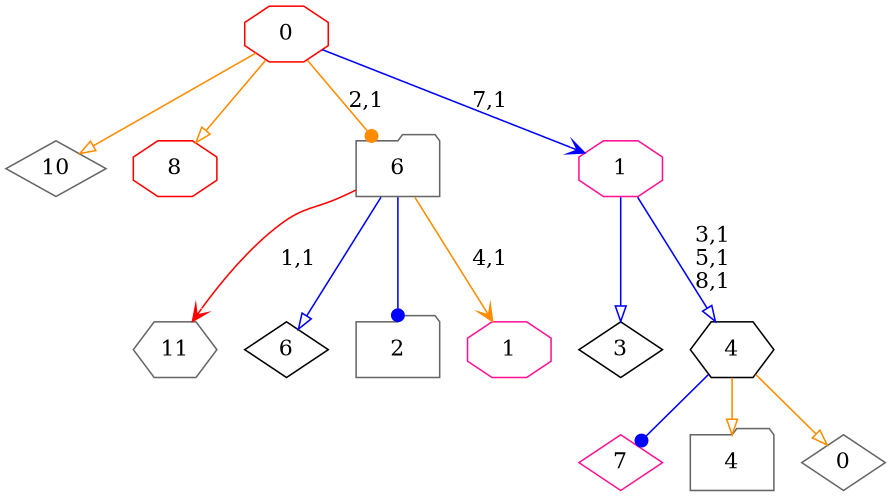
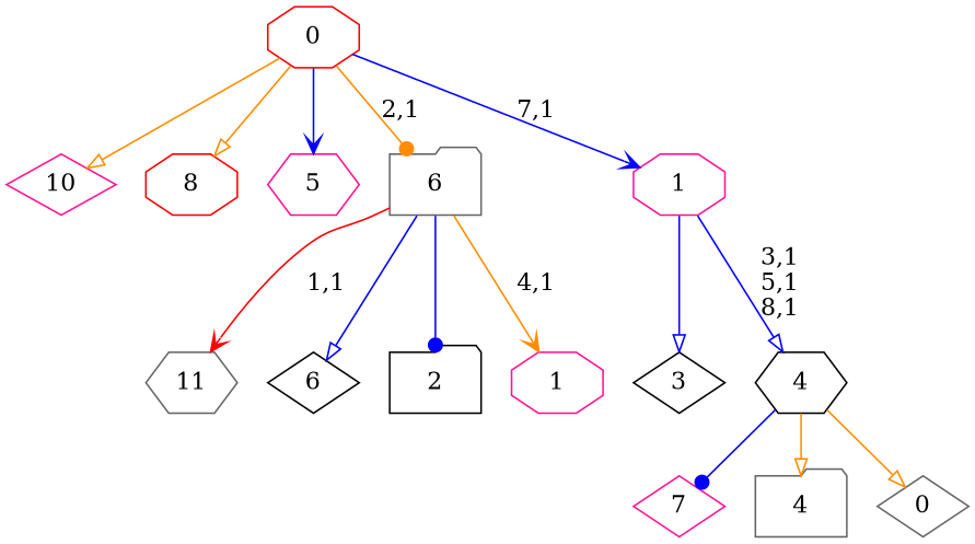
  digraph {
    node [color=gray40 shape=diamond]
    edge [arrowhead=onormal color=blue]
    n1 [label=11 shape=hexagon]
-   n2 [label=10]
+   n2 [color=deeppink label=10]
    n3 [color=red label=8 shape=octagon]
    n4 [color=deeppink label=7]
    n5 [color=black label=6]
+   n6 [color=deeppink label=5 shape=hexagon]
    n7 [label=4 shape=folder]
    n8 [color=black label=3]
-   n9 [label=2 shape=folder]
+   n9 [color=black label=2 shape=folder]
    n10 [color=deeppink label=1 shape=octagon]
    6 [shape=folder]
    n12 [label=0]
    4 [color=black shape=hexagon]
    1 [color=deeppink shape=octagon]
    0 [color=red shape=octagon]
    6 -> n1 [arrowhead=vee color=red label="1,1"]
    6 -> n5
    6 -> n9 [arrowhead=dot]
    6 -> n10 [arrowhead=vee color=darkorange label="4,1"]
    4 -> n4 [arrowhead=dot]
    4 -> n7 [color=darkorange]
    4 -> n12 [color=darkorange]
    1 -> n8
    1 -> 4 [label="3,1\n5,1\n8,1"]
    0 -> n2 [color=darkorange]
    0 -> n3 [color=darkorange]
+   0 -> n6 [arrowhead=vee]
    0 -> 6 [arrowhead=dot color=darkorange label="2,1"]
    0 -> 1 [arrowhead=vee label="7,1"]
  }
